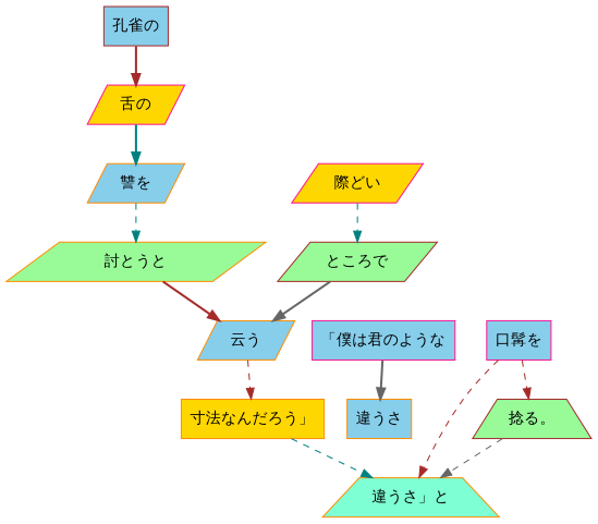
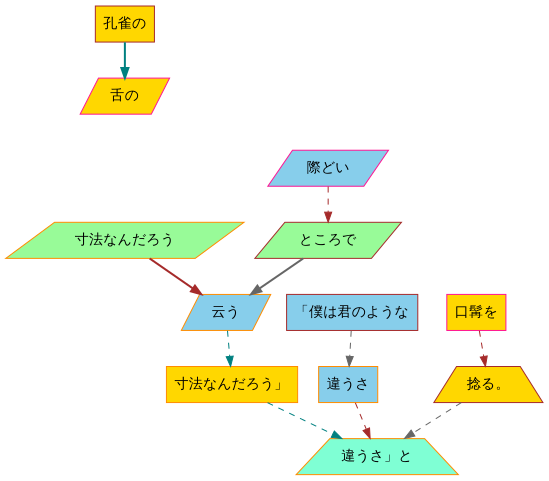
  digraph {
    node [color=darkorange fillcolor=skyblue shape=parallelogram style=filled]
    edge [color=teal style=dashed]
-   n1 [color=brown label="孔雀の" shape=box]
+   n1 [color=brown fillcolor=gold label="孔雀の" shape=box]
    n2 [color=deeppink fillcolor=gold label="舌の"]
-   n3 [label="讐を"]
-   n4 [fillcolor=palegreen label="討とうと"]
+   n4 [fillcolor=palegreen label="寸法なんだろう"]
    n5 [label="云う"]
-   n6 [color=deeppink fillcolor=gold label="際どい"]
+   n6 [color=deeppink label="際どい"]
    n7 [color=brown fillcolor=palegreen label="ところで"]
    n8 [fillcolor=gold label="寸法なんだろう」" shape=box]
    n9 [fillcolor=aquamarine label="違うさ」と" shape=trapezium]
-   n10 [color=deeppink label="「僕は君のような" shape=box]
+   n10 [color=brown label="「僕は君のような" shape=box]
    n11 [label="違うさ" shape=box]
-   n12 [color=brown fillcolor=palegreen label="捻る。" shape=trapezium]
-   n13 [color=deeppink label="口髯を" shape=box]
-   n1 -> n2 [color=brown style=bold]
-   n2 -> n3 [style=bold]
-   n3 -> n4
+   n12 [color=brown fillcolor=gold label="捻る。" shape=trapezium]
+   n13 [color=deeppink fillcolor=gold label="口髯を" shape=box]
+   n1 -> n2 [style=bold]
    n4 -> n5 [color=brown style=bold]
-   n5 -> n8 [color=brown]
-   n6 -> n7
+   n5 -> n8
+   n6 -> n7 [color=brown]
    n7 -> n5 [color=gray40 style=bold]
    n8 -> n9
-   n10 -> n11 [color=gray40 style=bold]
-   n13 -> n9 [color=brown]
+   n10 -> n11 [color=gray40]
+   n11 -> n9 [color=brown]
    n12 -> n9 [color=gray40]
    n13 -> n12 [color=brown]
  }
